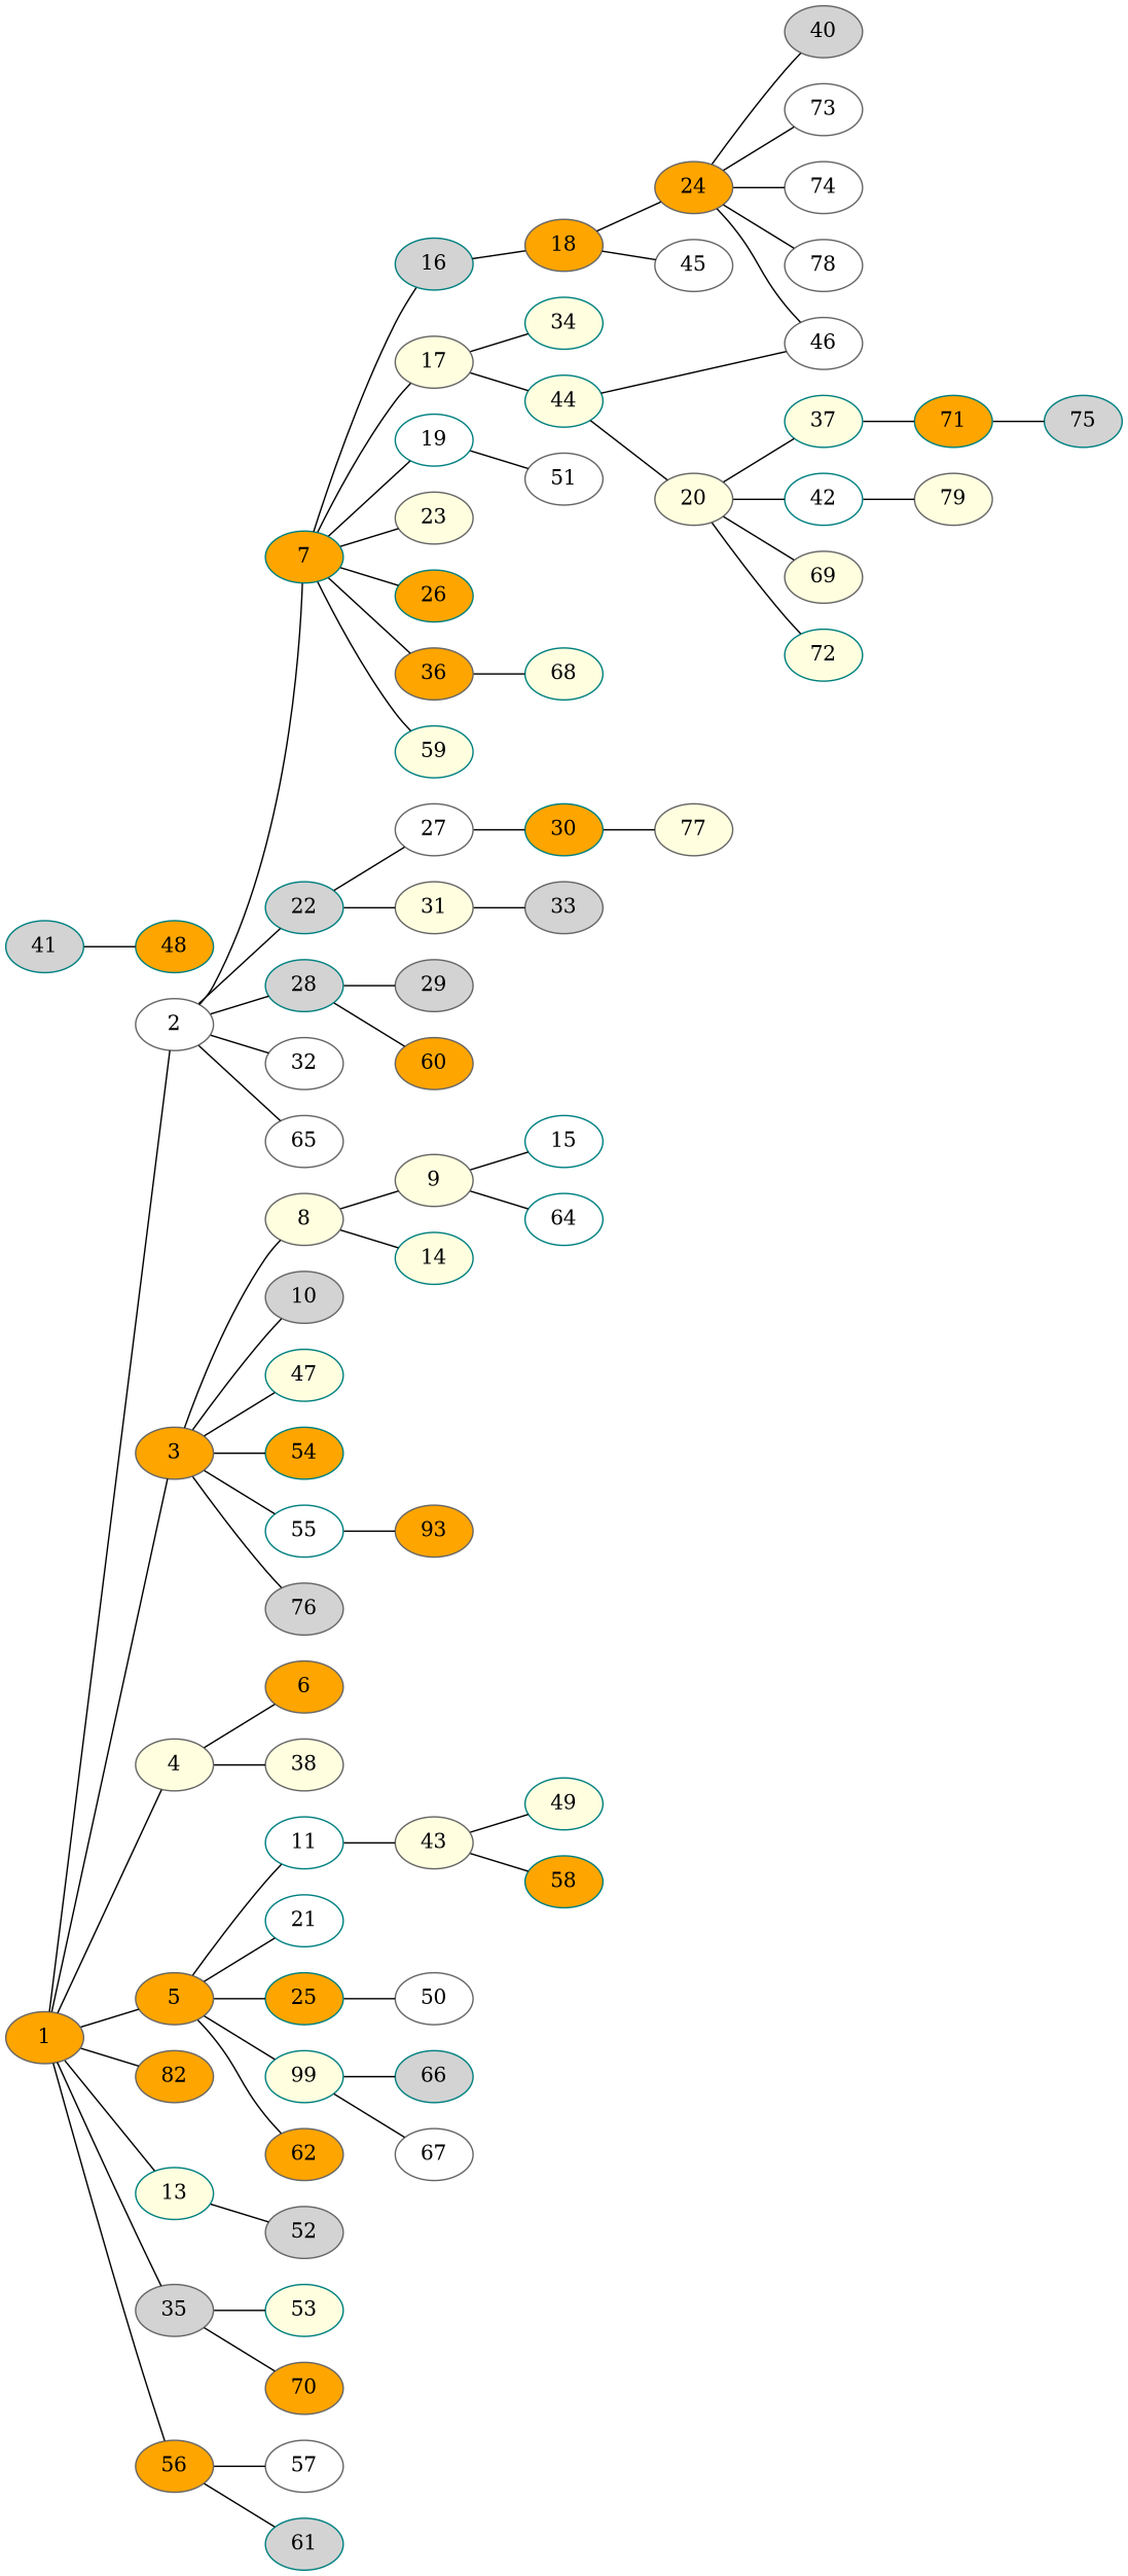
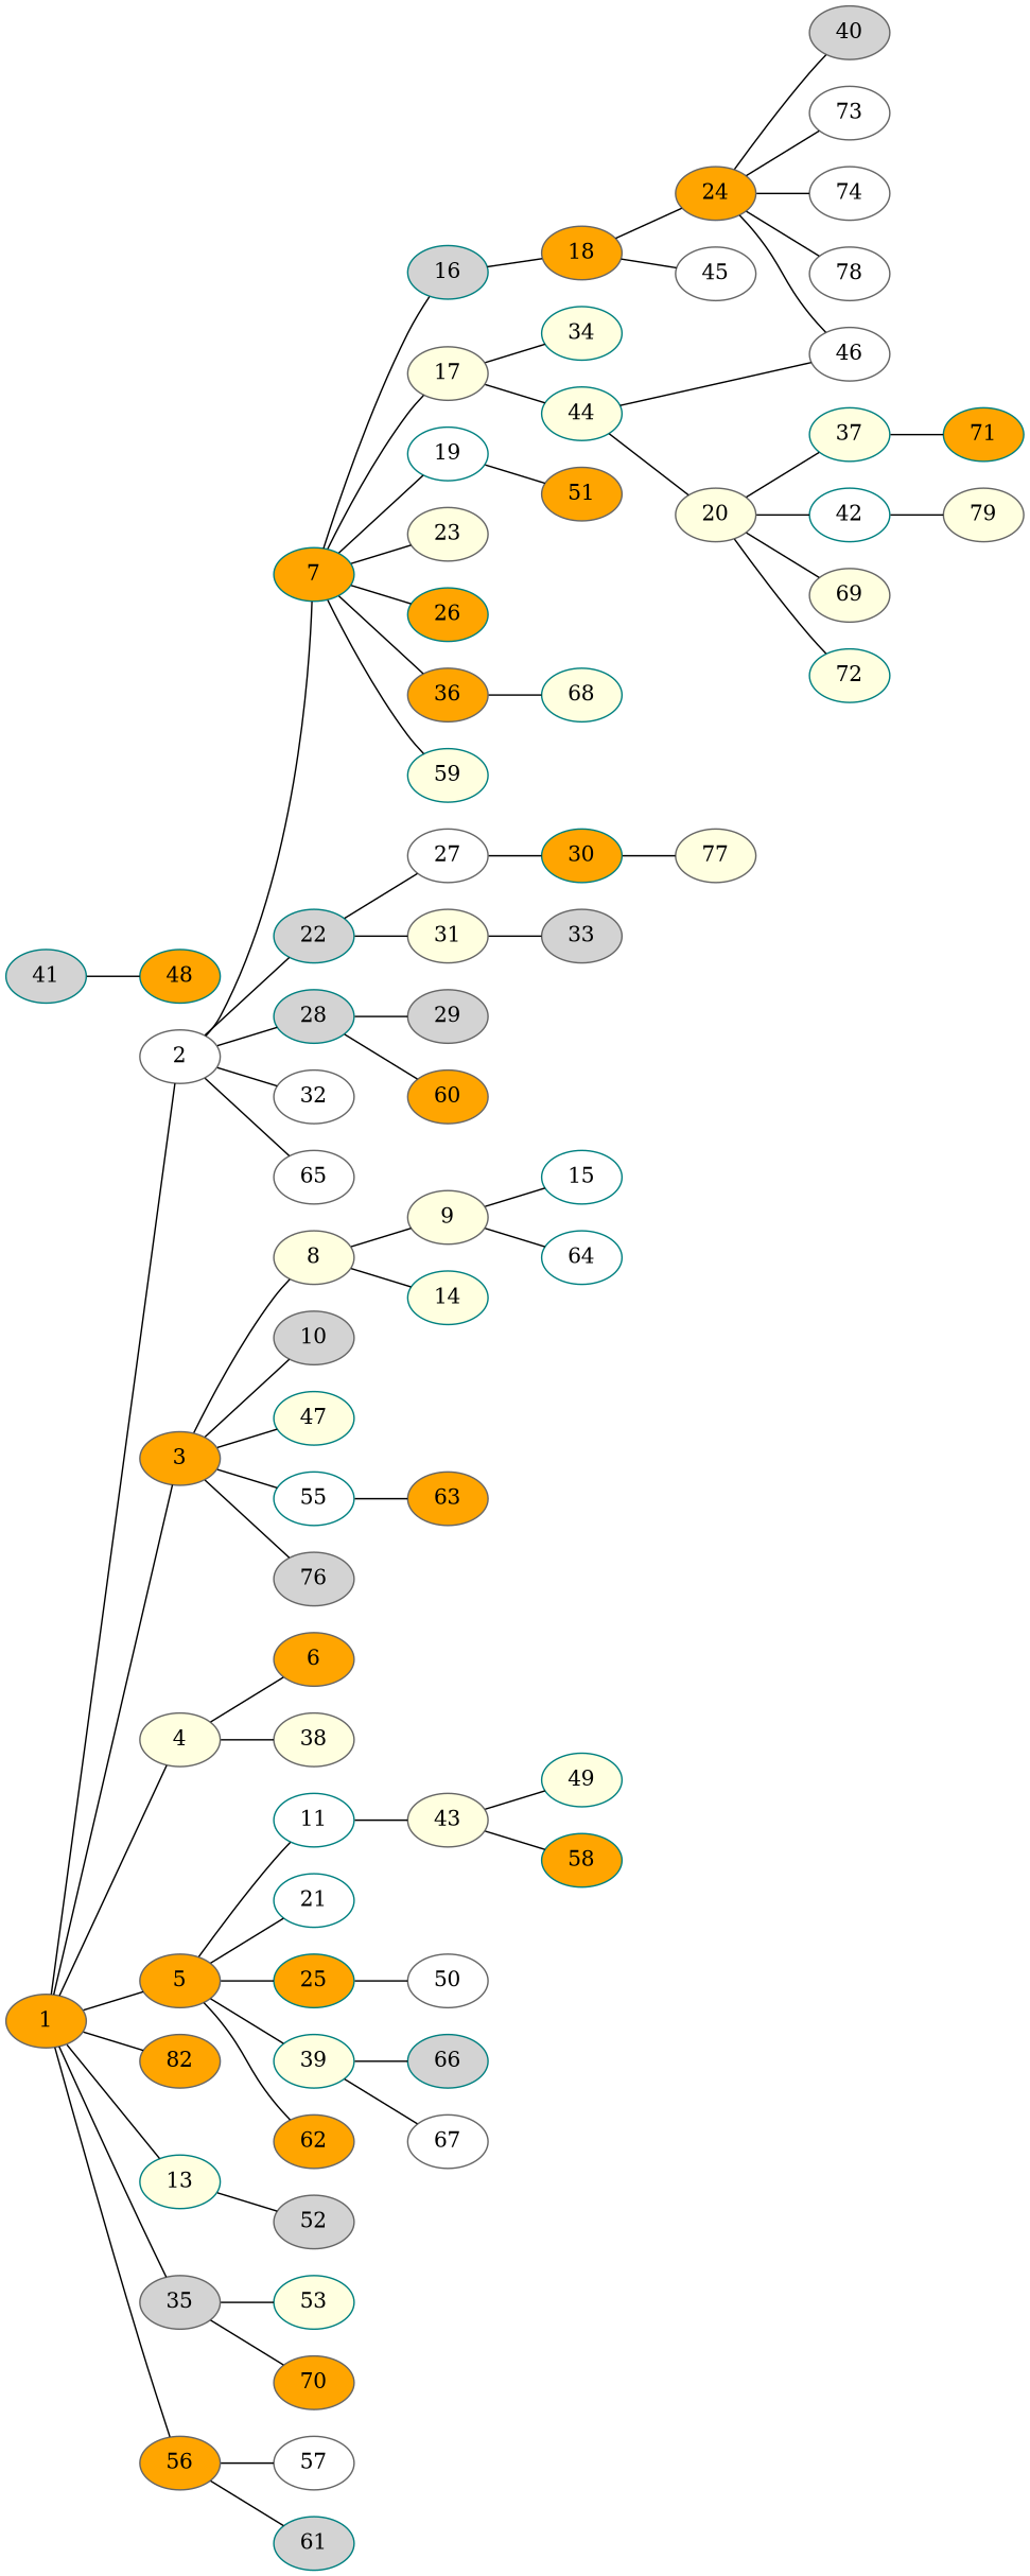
  graph {
    rankdir=LR
    node [color=gray40 fillcolor=lightyellow style=filled]
    1 [fillcolor=orange]
    2 [fillcolor=white]
    3 [fillcolor=orange]
    4
    5 [fillcolor=orange]
    n6 [fillcolor=orange label=82]
    13 [color=teal]
    35 [fillcolor=lightgrey]
    56 [fillcolor=orange]
    7 [color=teal fillcolor=orange]
    22 [color=teal fillcolor=lightgrey]
    28 [color=teal fillcolor=lightgrey]
    32 [fillcolor=white]
    65 [fillcolor=white]
    8
    10 [fillcolor=lightgrey]
    47 [color=teal]
-   54 [color=teal fillcolor=orange]
    55 [color=teal fillcolor=white]
    76 [fillcolor=lightgrey]
    6 [fillcolor=orange]
    38
    11 [color=teal fillcolor=white]
    21 [color=teal fillcolor=white]
    25 [color=teal fillcolor=orange]
-   39 [color=teal label=99]
+   39 [color=teal]
    62 [fillcolor=orange]
    52 [fillcolor=lightgrey]
    53 [color=teal]
    70 [fillcolor=orange]
    57 [fillcolor=white]
    61 [color=teal fillcolor=lightgrey]
    16 [color=teal fillcolor=lightgrey]
    17
    19 [color=teal fillcolor=white]
    23
    26 [color=teal fillcolor=orange]
    36 [fillcolor=orange]
    59 [color=teal]
    27 [fillcolor=white]
    31
    29 [fillcolor=lightgrey]
    60 [fillcolor=orange]
    9
    14 [color=teal]
-   63 [fillcolor=orange label=93]
+   63 [fillcolor=orange]
    43
    50 [fillcolor=white]
    66 [color=teal fillcolor=lightgrey]
    67 [fillcolor=white]
    18 [fillcolor=orange]
    34 [color=teal]
    44 [color=teal]
-   51 [fillcolor=white]
+   51 [fillcolor=orange]
    68 [color=teal]
    15 [color=teal fillcolor=white]
    64 [color=teal fillcolor=white]
    49 [color=teal]
    58 [color=teal fillcolor=orange]
    24 [fillcolor=orange]
    45 [fillcolor=white]
    20
    46 [fillcolor=white]
    40 [fillcolor=lightgrey]
    73 [fillcolor=white]
    74 [fillcolor=white]
    78 [fillcolor=white]
    37 [color=teal]
    42 [color=teal fillcolor=white]
    69
    72 [color=teal]
    71 [color=teal fillcolor=orange]
    79
    30 [color=teal fillcolor=orange]
    33 [fillcolor=lightgrey]
    41 [color=teal fillcolor=lightgrey]
    48 [color=teal fillcolor=orange]
    77
-   75 [color=teal fillcolor=lightgrey]
    1 -- 2
    1 -- 3
    1 -- 4
    1 -- 5
    1 -- n6
    1 -- 13
    1 -- 35
    1 -- 56
    2 -- 7
    2 -- 22
    2 -- 28
    2 -- 32
    2 -- 65
    3 -- 8
    3 -- 10
    3 -- 47
-   3 -- 54
    3 -- 55
    3 -- 76
    4 -- 6
    4 -- 38
    5 -- 11
    5 -- 21
    5 -- 25
    5 -- 39
    5 -- 62
    13 -- 52
    35 -- 53
    35 -- 70
    56 -- 57
    56 -- 61
    7 -- 16
    7 -- 17
    7 -- 19
    7 -- 23
    7 -- 26
    7 -- 36
    7 -- 59
    22 -- 27
    22 -- 31
    28 -- 29
    28 -- 60
    8 -- 9
    8 -- 14
    55 -- 63
    11 -- 43
    25 -- 50
    39 -- 66
    39 -- 67
    16 -- 18
    17 -- 34
    17 -- 44
    19 -- 51
    36 -- 68
    27 -- 30
    31 -- 33
    9 -- 15
    9 -- 64
    43 -- 49
    43 -- 58
    18 -- 24
    18 -- 45
    44 -- 20
    44 -- 46
    24 -- 46
    24 -- 40
    24 -- 73
    24 -- 74
    24 -- 78
    20 -- 37
    20 -- 42
    20 -- 69
    20 -- 72
    37 -- 71
    42 -- 79
-   71 -- 75
    30 -- 77
    41 -- 48
  }
